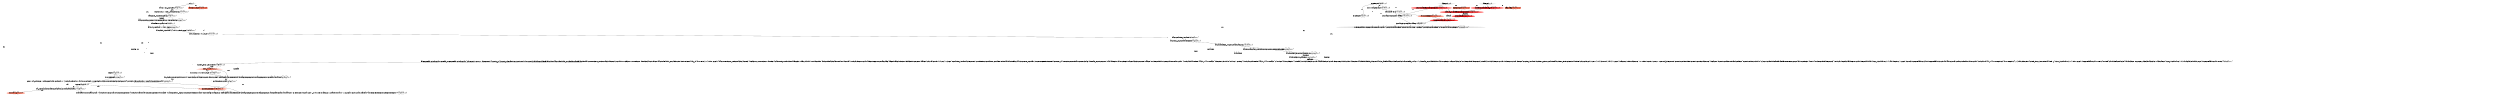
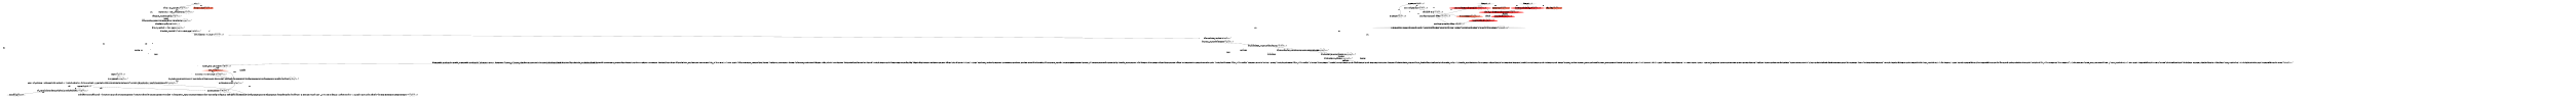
  digraph {
    node [fillcolor=white shape=ellipse style=filled]
    edge [style=bold]
    n1 [label="IOException e@@@221@@@['0', '0', '1']" shape=diamond]
    n2 [label="throw new RuntimeException(e)@@@222@@@['0', '0', '1']"]
    n3 [label="Sequence<T> retVal = new BaseSequence<>(new BaseSequence.IteratorMaker<T,JsonParserIterator<T>>(){@Override public JsonParserIterator<T> make(){return new JsonParserIterator<T>(queryResultType,future,url,query,host,toolChest.decorateObjectMapper(objectMapper,query),null)}@Override public void cleanup(JsonParserIterator<T> iterFromMake){CloseQuietly.close(iterFromMake)}})@@@224@@@['0', '0', '1']"]
    n4 [label="final String cancelUrl = StringUtils.format(\"%s://%s/druid/v2/%s\",scheme,host,query.getId())@@@9@@@['0', '0', '1']"]
    n5 [label="log.debug(\"Querying queryId(%s( url(%s(\",query.getId(),url)@@@11@@@['0', '0', '1']"]
    n6 [label="final long requestStartTimeNs = System.nanoTime()@@@12@@@['0', '0', '1']"]
    n7 [label="QueryToolChest<T,Query<T>> toolChest = warehouse.getToolChest(query)@@@4@@@['0', '0', '1']"]
    n8 [label="boolean isBySegment = QueryContexts.isBySegment(query)@@@5@@@['0', '0', '1']"]
    n9 [label="final JavaType queryResultType = isBySegment? toolChest.getBySegmentResultType(): toolChest.getBaseResultType()@@@6@@@['0', '0', '1']"]
    n10 [fillcolor=tomato label="HttpResponse response@@@2@@@['1', '1', '0']" shape=box]
    n11 [fillcolor=tomato label="throw new RuntimeException(e)@@@11@@@['0', '1', '0']"]
    n12 [fillcolor=red label="{CloseQuietly.close(channelStream)}@@@13@@@['0', '1', '0']"]
    n13 [label="byteCount.addAndGet(response.getContent().readableBytes())@@@16@@@['1', '1', '0']"]
    n14 [label="final HttpResponseHandler<InputStream,InputStream> responseHandler = new HttpResponseHandler<InputStream,InputStream>(){private QueryMetrics<? super Query<T>> acquireResponseMetrics(){if (queryMetrics == null) {queryMetrics = toolChest.makeMetrics(query)queryMetrics.server(host)}return queryMetrics}private boolean enqueue(ChannelBuffer buffer,long chunkNum){final InputStreamHolder holder = InputStreamHolder.fromChannelBuffer(buffer,chunkNum)final long currentQueuedByteCount = queuedByteCount.addAndGet(holder.getLength())queue.put(holder)return !usingBackpressure || currentQueuedByteCount < maxQueuedBytes}private InputStream dequeue(){final InputStreamHolder holder = queue.poll(checkQueryTimeout(),TimeUnit.MILLISECONDS)if (holder == null) {throw new RE(\"Query(%s( url(%s( timed out.\",query.getId(),url)}final long currentQueuedByteCount = queuedByteCount.addAndGet(-holder.getLength())if (usingBackpressure && currentQueuedByteCount < maxQueuedBytes) {long backPressureTime = Preconditions.checkNotNull(trafficCopRef.get(),\"No TrafficCop, how can this be?\").resume(holder.getChunkNum())channelSuspendedTime.addAndGet(backPressureTime)}return holder.getStream()}@Override public ClientResponse<InputStream> handleResponse(HttpResponse response,TrafficCop trafficCop){trafficCopRef.set(trafficCop)checkQueryTimeout()checkTotalBytesLimit(response.getContent().readableBytes())log.debug(\"Initial response from url(%s( for queryId(%s(\",url,query.getId())responseStartTimeNs = System.nanoTime()acquireResponseMetrics().reportNodeTimeToFirstByte(responseStartTimeNs - requestStartTimeNs).emit(emitter)final boolean continueReadingtry {final String responseContext = response.headers().get(QueryResource.HEADER_RESPONSE_CONTEXT)if (responseContext != null) {context.merge(ResponseContext.deserialize(responseContext,objectMapper))}continueReading = enqueue(response.getContent(),0L)}catch (final IOException e) catch (InterruptedException e) totalByteCount.addAndGet(response.getContent().readableBytes())return ClientResponse.finished(new SequenceInputStream(new Enumeration<InputStream>(){@Override public boolean hasMoreElements(){if (fail.get() != null) {throw new RE(fail.get())}checkQueryTimeout()synchronized (done) {return !done.get() || !queue.isEmpty()}}@Override public InputStream nextElement(){if (fail.get() != null) {throw new RE(fail.get())}try {return dequeue()}catch (InterruptedException e) }}),continueReading)}@Override public ClientResponse<InputStream> handleChunk(ClientResponse<InputStream> clientResponse,HttpChunk chunk,long chunkNum){checkQueryTimeout()final ChannelBuffer channelBuffer = chunk.getContent()final int bytes = channelBuffer.readableBytes()checkTotalBytesLimit(bytes)boolean continueReading = trueif (bytes > 0) {try {continueReading = enqueue(channelBuffer,chunkNum)}catch (InterruptedException e) totalByteCount.addAndGet(bytes)}return ClientResponse.finished(clientResponse.getObj(),continueReading)}@Override public ClientResponse<InputStream> done(ClientResponse<InputStream> clientResponse){long stopTimeNs = System.nanoTime()long nodeTimeNs = stopTimeNs - requestStartTimeNsfinal long nodeTimeMs = TimeUnit.NANOSECONDS.toMillis(nodeTimeNs)log.debug(\"Completed queryId(%s( request to url(%s( with %,d bytes returned in %,d millis (%,f b/s(.\",query.getId(),url,totalByteCount.get(),nodeTimeMs,totalByteCount.get() / (0.001 * nodeTimeMs))QueryMetrics<? super Query<T>> responseMetrics = acquireResponseMetrics()responseMetrics.reportNodeTime(nodeTimeNs)responseMetrics.reportNodeBytes(totalByteCount.get())if (usingBackpressure) {responseMetrics.reportBackPressureTime(channelSuspendedTime.get())}responseMetrics.emit(emitter)synchronized (done) {try {queue.put(InputStreamHolder.fromChannelBuffer(ChannelBuffers.EMPTY_BUFFER,Long.MAX_VALUE))}catch (InterruptedException e) {done.set(true)}}return ClientResponse.finished(clientResponse.getObj())}@Override public void exceptionCaught(final ClientResponse<InputStream> clientResponse,final Throwable e){String msg = StringUtils.format(\"Query(%s( url(%s( failed with exception msg (%s(\",query.getId(),url,e.getMessage())setupResponseReadFailure(msg,e)}private void setupResponseReadFailure(String msg,Throwable th){fail.set(msg)queue.clear()queue.offer(InputStreamHolder.fromStream(new InputStream(){@Override public int read(){if (th != null) {throw new IOException(msg,th)}{throw new IOException(msg)}}},-1,0))}private long checkQueryTimeout(){long timeLeft = timeoutAt - System.currentTimeMillis()if (timeLeft <= 0) {String msg = StringUtils.format(\"Query(%s( url(%s( timed out.\",query.getId(),url)setupResponseReadFailure(msg,null)throw new RE(msg)}{return timeLeft}}private void checkTotalBytesLimit(long bytes){if (maxScatterGatherBytes < Long.MAX_VALUE && totalBytesGathered.addAndGet(bytes) > maxScatterGatherBytes) {String msg = StringUtils.format(\"Query(%s( url(%s( max scatter-gather bytes limit reached.\",query.getId(),url)setupResponseReadFailure(msg,null)throw new RE(msg)}}}@@@18@@@['0', '0', '1']"]
    n15 [label="final long timeoutAt = query.getContextValue(QUERY_FAIL_TIME)@@@13@@@['0', '0', '1']"]
    n16 [label="long timeLeft = timeoutAt - System.currentTimeMillis()@@@193@@@['0', '0', '1']"]
    n17 [label="future = httpClient.go(new Request(HttpMethod.POST,new URL(url)).setContent(objectMapper.writeValueAsBytes(QueryContexts.withTimeout(query,timeLeft))).setHeader(HttpHeaders.Names.CONTENT_TYPE,isSmile? SmileMediaTypes.APPLICATION_JACKSON_SMILE: MediaType.APPLICATION_JSON),responseHandler,Duration.millis(timeLeft))@@@197@@@['0', '0', '1']"]
    n18 [label="final long maxScatterGatherBytes = QueryContexts.getMaxScatterGatherBytes(query)@@@14@@@['0', '0', '1']"]
    n19 [label="retVal = Sequences.map(retVal,toolChest.makePreComputeManipulatorFn(query,MetricManipulatorFns.deserializing()))@@@234@@@['0', '0', '1']"]
-   n20 [fillcolor=tomato label="return retVal@@@236@@@['0', '0', '1']"]
+   n20 [fillcolor=lightgray label="return retVal@@@236@@@['0', '0', '1']"]
    n21 [fillcolor=tomato label="timeLeft <= 0@@@194@@@['0', '0', '1']" shape=diamond]
    n22 [label="queryWatcher.registerQuery(query,future)@@@198@@@['0', '0', '1']"]
    n23 [label="Futures.addCallback(future,new FutureCallback<InputStream>(){@Override public void onSuccess(InputStream result){openConnections.getAndDecrement()}@Override public void onFailure(Throwable t){openConnections.getAndDecrement()if (future.isCancelled()) {try {StatusResponseHolder res = httpClient.go(new Request(HttpMethod.DELETE,new URL(cancelUrl)).setContent(objectMapper.writeValueAsBytes(query)).setHeader(HttpHeaders.Names.CONTENT_TYPE,isSmile? SmileMediaTypes.APPLICATION_JACKSON_SMILE: MediaType.APPLICATION_JSON),StatusResponseHandler.getInstance(),Duration.standardSeconds(1)).get(1,TimeUnit.SECONDS)if (res.getStatus().getCode() >= 500) {throw new RE(\"Error cancelling query(%s(: queriable node returned status(%d( (%s(.\",query,res.getStatus().getCode(),res.getStatus().getReasonPhrase())}}catch (IOException|ExecutionException|InterruptedException|TimeoutException e) }}})@@@200@@@['0', '0', '1']"]
    n24 [label="throw new RE(\"Query(%s( url(%s( timed out.\",query.getId(),url)@@@195@@@['0', '0', '1']"]
    n25 [fillcolor=lightgray label="run['0', '0', '1']" shape=diamond]
    n26 [label="final Query<T> query = queryPlus.getQuery()@@@3@@@['0', '0', '1']"]
    n27 [fillcolor=tomato label="final QueryPlus<T> queryPlus@@@2@@@['0', '0', '1']" shape=box]
    n28 [label="final long maxQueuedBytes = QueryContexts.getMaxQueuedBytes(query,0)@@@16@@@['0', '0', '1']"]
    n29 [label="final boolean usingBackpressure = maxQueuedBytes > 0@@@17@@@['0', '0', '1']"]
-   n30 [fillcolor=tomato label="openConnections.getAndIncrement()@@@199@@@['0', '0', '1']"]
+   n30 [label="openConnections.getAndIncrement()@@@199@@@['0', '0', '1']"]
    n31 [label="!isBySegment@@@233@@@['0', '0', '1']" shape=diamond]
    n32 [label="final AtomicLong totalBytesGathered = (AtomicLong)context.get(ResponseContext.Key.QUERY_TOTAL_BYTES_GATHERED)@@@15@@@['0', '0', '1']"]
    n33 [fillcolor=lightgray label="handleResponse['1', '0', '0']" shape=diamond]
    n34 [fillcolor=red label="queue.put(new ChannelBufferInputStream(response.getContent()))@@@4@@@['1', '0', '0']"]
    n35 [label="byteCount.addAndGet(response.getContent().readableBytes())@@@11@@@['1', '0', '0']"]
    n36 [fillcolor=red label="channelStream = new ChannelBufferInputStream(response.getContent())@@@5@@@['0', '1', '0']"]
    n37 [label="final ListenableFuture<InputStream> future@@@7@@@['0', '0', '1']"]
    n38 [label="final String url = StringUtils.format(\"%s://%s/druid/v2/\",scheme,host)@@@8@@@['0', '0', '1']"]
    n39 [fillcolor=lightgray label="handleResponse['0', '1', '0']" shape=diamond]
    n40 [fillcolor=tomato label="TrafficCop trafficCop@@@2@@@['0', '1', '0']" shape=box]
    n41 [fillcolor=red label="ChannelBufferInputStream channelStream = null@@@3@@@['0', '1', '0']"]
    n42 [label="InterruptedException e@@@8@@@['1', '1', '0']" shape=diamond]
    n43 [label="log.error(e,\"Queue appending interrupted\")@@@9@@@['1', '1', '0']"]
    n44 [label="Thread.currentThread().interrupt()@@@10@@@['1', '1', '0']"]
    n45 [label="InterruptedException e@@@6@@@['1', '0', '0']" shape=diamond]
    n46 [fillcolor=lightgray label="return ClientResponse.finished(new SequenceInputStream(new Enumeration<InputStream>(){@Override public boolean hasMoreElements(){synchronized (done) {return !done.get() || !queue.isEmpty()}}@Override public InputStream nextElement(){try {return queue.take()}catch (InterruptedException e) }}))@@@17@@@['0', '1', '0']"]
    n47 [fillcolor=red label="queue.put(channelStream)@@@6@@@['0', '1', '0']"]
    n1 -> n2
    n1 -> n2 [label=true style=dotted]
    n2 -> n3
    n3 -> n19 [label=retVal style=solid]
    n3 -> n20 [label=retVal style=solid]
    n3 -> n31
    n4 -> n5
    n5 -> n6
    n6 -> n14 [label=requestStartTimeNs style=solid]
    n6 -> n15
    n7 -> n8
    n8 -> n9 [label=isBySegment style=solid]
    n8 -> n9
    n9 -> n3 [label=queryResultType style=solid]
    n9 -> n37
    n11 -> n12
    n12 -> n13
    n13 -> n46
    n14 -> n16
    n14 -> n17 [label=responseHandler style=solid]
    n15 -> n14 [label=timeoutAt style=solid]
    n15 -> n16 [label=timeoutAt style=solid]
    n15 -> n18
    n16 -> n17 [label=timeLeft style=solid]
    n16 -> n21 [label=timeLeft style=solid]
    n16 -> n21
    n17 -> n3 [label=future style=solid]
    n17 -> n22 [label=future style=solid]
    n17 -> n22
    n17 -> n23 [label=future style=solid]
    n18 -> n14 [label=maxScatterGatherBytes style=solid]
    n18 -> n32
    n19 -> n20 [label=retVal style=solid]
    n19 -> n20
    n21 -> n17
    n21 -> n24 [label=true style=dotted]
    n21 -> n24
    n22 -> n30
    n23 -> n3
    n24 -> n17
    n25 -> n26
    n25 -> n27 [label=true style=dotted]
    n26 -> n3 [label=query style=solid]
    n26 -> n7
    n26 -> n7 [label=query style=solid]
    n26 -> n8 [label=query style=solid]
    n26 -> n14 [label=query style=solid]
    n26 -> n18 [label=query style=solid]
    n26 -> n19 [label=query style=solid]
    n26 -> n22 [label=query style=solid]
    n26 -> n23 [label=query style=solid]
    n26 -> n28 [label=query style=solid]
    n28 -> n14 [label=maxQueuedBytes style=solid]
    n28 -> n29
    n28 -> n29 [label=maxQueuedBytes style=solid]
    n29 -> n14
    n29 -> n14 [label=usingBackpressure style=solid]
    n30 -> n23
    n31 -> n19 [label=true style=dotted]
    n31 -> n19
    n31 -> n30
    n32 -> n28
    n33 -> n10 [label=future style=dotted]
    n33 -> n34
    n34 -> n35
    n34 -> n36 [label=0 style=dashed]
    n35 -> n13
    n36 -> n12 [label=channelStream style=solid]
    n36 -> n47
    n36 -> n47 [label=channelStream style=solid]
    n37 -> n38
    n38 -> n3 [label=url style=solid]
    n38 -> n4
    n38 -> n5 [label=url style=solid]
    n38 -> n14 [label=url style=solid]
    n38 -> n24 [label=url style=solid]
    n39 -> n10 [label=true style=dotted]
    n39 -> n40 [label=true style=dotted]
    n39 -> n41
    n41 -> n36
    n42 -> n11 [label=true style=dotted]
    n42 -> n43 [label=true style=dotted]
    n42 -> n43
    n42 -> n44 [label=true style=dotted]
    n43 -> n44
    n44 -> n11
    n44 -> n35
    n44 -> n45 [label=true style=dotted]
    n45 -> n42
    n45 -> n42 [label=true style=dotted]
    n45 -> n43 [label=true style=dotted]
    n47 -> n12
  }
